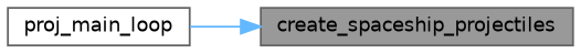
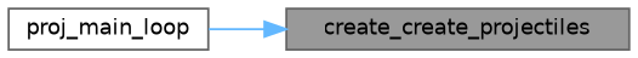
  digraph {
    rankdir=RL
    fontname="DejaVu Sans"
    node [fontname="DejaVu Sans" fontsize=10 shape=box style=filled]
-   n1 [color=gray40 fillcolor=grey60 fontcolor=black height=0.2 label=create_spaceship_projectiles width=0.4]
+   n1 [color=gray40 fillcolor=grey60 fontcolor=black height=0.2 label=create_create_projectiles width=0.4]
    n2 [color=grey40 fillcolor=white height=0.2 label=proj_main_loop width=0.4]
    n1 -> n2 [color=steelblue1 dir=back fontname="DejaVu Sans" fontsize=10 labelfontname=Helvetica labelfontsize=10 style=solid]
  }
